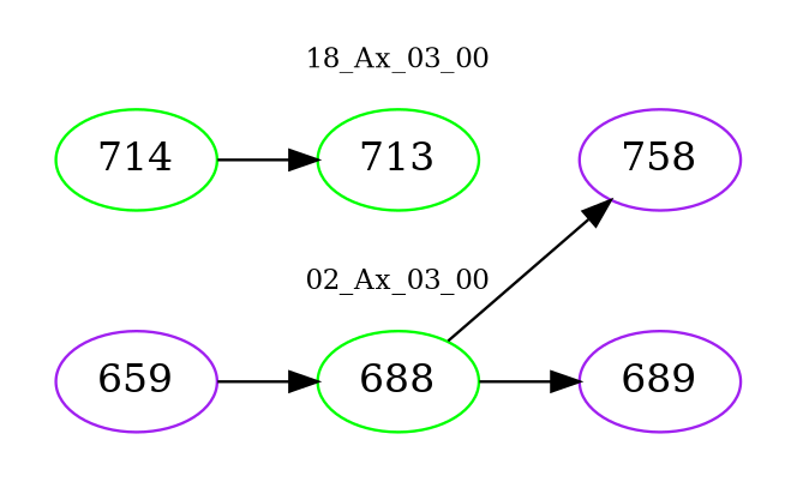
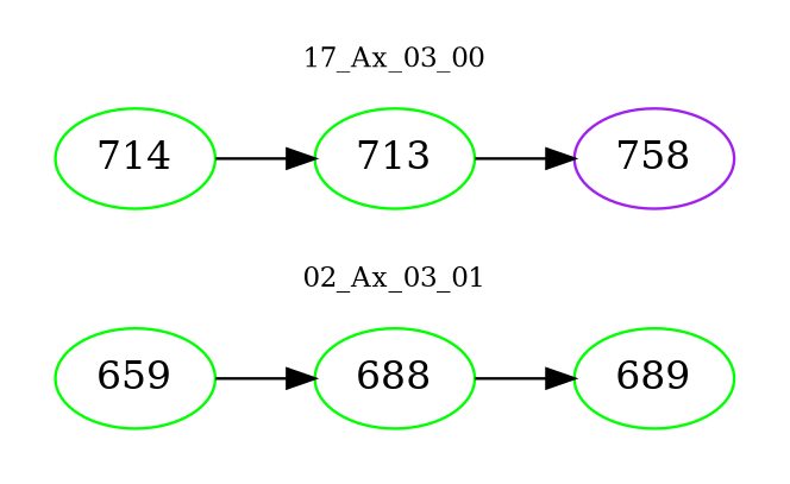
  digraph {
    rankdir=LR
    node [color=green]
    edge [color=black]
    n1 [label=714]
    n2 [label=713]
    n3 [color=purple label=758]
-   n4 [color=purple label=659]
+   n4 [label=659]
    n5 [label=688]
-   n6 [color=purple label=689]
+   n6 [label=689]
    subgraph cluster_1 {
      color=white
      fontsize=10
-     label="18_Ax_03_00"
+     label="17_Ax_03_00"
      n1
      n2
      n3
    }
    subgraph cluster_2 {
      color=white
      fontsize=10
-     label="02_Ax_03_00"
+     label="02_Ax_03_01"
      n4
      n5
      n6
    }
    n1 -> n2
-   n5 -> n3
+   n2 -> n3
    n4 -> n5
    n5 -> n6
  }
